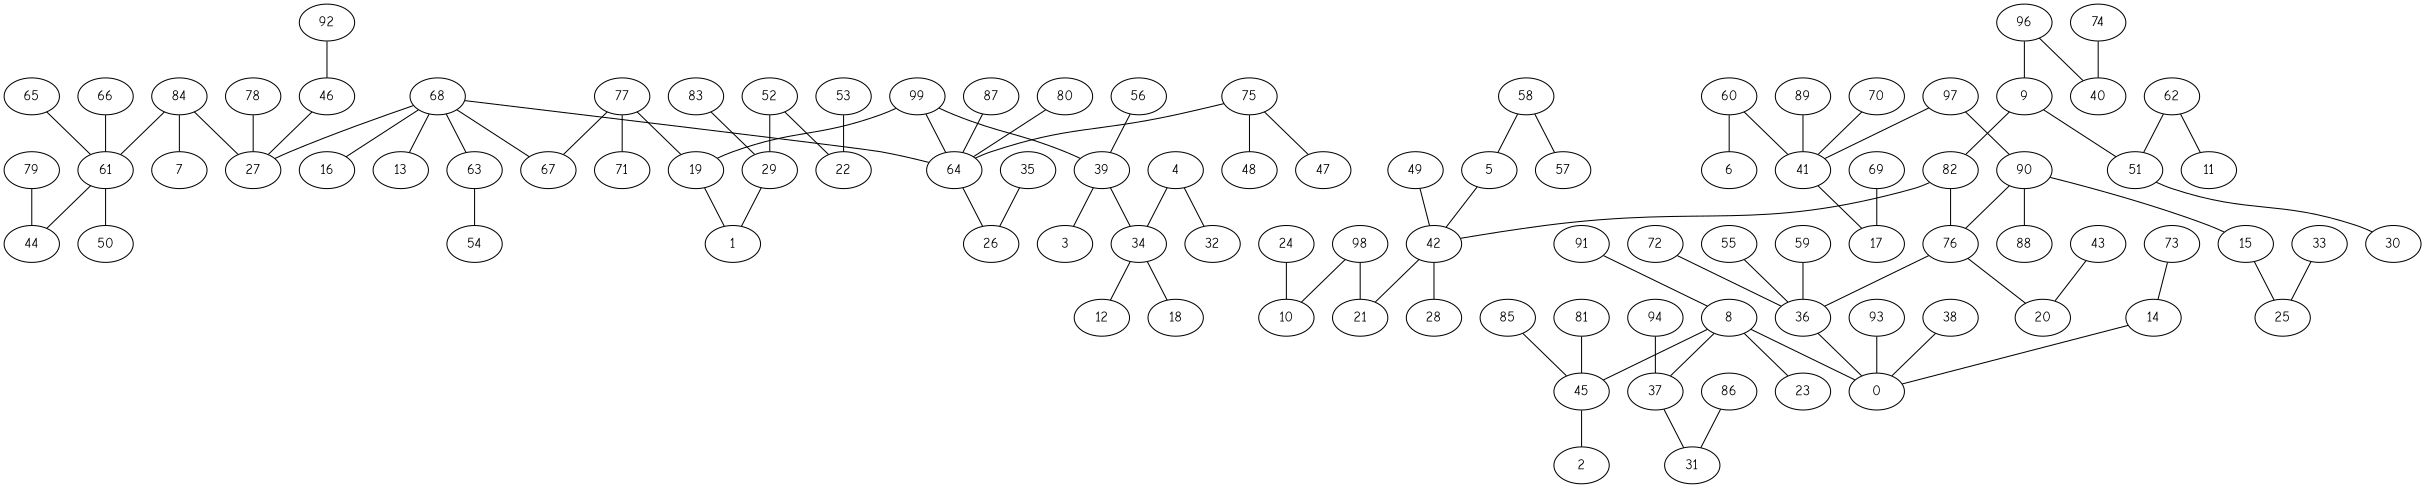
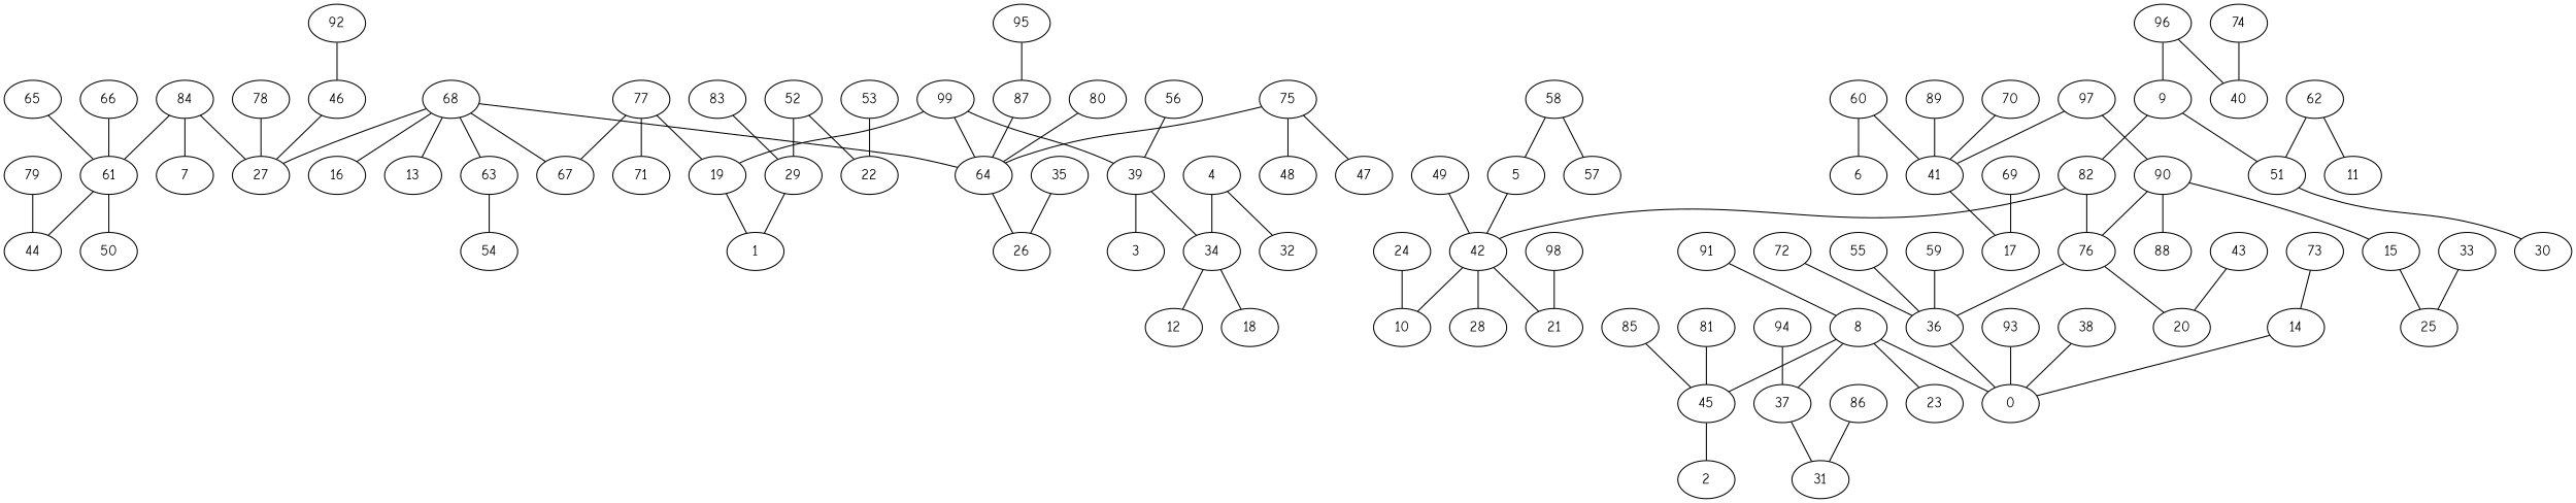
  digraph {
    fontname="Comic Neue"
    node [fontname="Comic Neue"]
    edge [color=black dir=none fontname="Comic Neue"]
    79
    44
    56
    39
    34
    3
    92
    46
    27
    24
    10
    98
    21
    74
    40
    53
    22
    77
    71
    67
    19
    1
    49
    42
    28
    91
    8
    45
    23
    37
    0
    78
    89
    41
    17
    5
    12
    18
    83
    29
    87
    64
    26
    52
    97
    90
    88
    15
    76
    2
    62
    11
    51
    30
    55
    36
    25
    20
    16
    68
    13
    63
    54
    80
    31
    35
    75
    48
    47
    82
    99
    43
    96
    9
    94
    93
    86
    38
    61
    50
    59
    14
    70
    66
+   95
    69
    81
    73
    65
    84
    7
    58
    57
    60
    6
    4
    32
    33
    72
    85
    subgraph sub_1 {
      79
      44
      56
      39
      34
      3
      92
      46
      27
      24
      10
      98
      21
      74
      40
      53
      22
      77
      71
      67
      19
      1
      49
      42
      28
      91
      8
      45
      23
      37
      0
      78
      89
      41
      17
      5
      12
      18
      83
      29
      87
      64
      26
      52
      97
      90
      88
      15
      76
      2
      62
      11
      51
      30
      55
      36
      25
      20
      16
      68
      13
      63
      54
      80
      31
      35
      75
      48
      47
      82
      99
      43
      96
      9
      94
      93
      86
      38
      61
      50
      59
      14
      70
      66
+     95
      69
      81
      73
      65
      84
      7
      58
      57
      60
      6
      4
      32
      33
      72
      85
    }
    79 -> 44
    56 -> 39
    39 -> 34
    39 -> 3
    34 -> 12
    34 -> 18
    92 -> 46
    46 -> 27
    24 -> 10
    98 -> 21
    74 -> 40
    53 -> 22
    77 -> 71
    77 -> 67
    77 -> 19
    19 -> 1
    49 -> 42
-   98 -> 10
+   42 -> 10
    42 -> 21
    42 -> 28
    91 -> 8
    8 -> 45
    8 -> 23
    8 -> 37
    8 -> 0
    45 -> 2
    37 -> 31
    78 -> 27
    89 -> 41
    41 -> 17
    5 -> 42
    83 -> 29
    29 -> 1
    87 -> 64
    64 -> 26
    52 -> 22
    52 -> 29
    97 -> 41
    97 -> 90
    90 -> 88
    90 -> 15
    90 -> 76
    15 -> 25
    76 -> 36
    76 -> 20
    62 -> 11
    62 -> 51
    51 -> 30
    55 -> 36
    36 -> 0
    68 -> 27
    68 -> 67
    68 -> 64
    68 -> 16
    68 -> 13
    68 -> 63
    63 -> 54
    80 -> 64
    35 -> 26
    75 -> 64
    75 -> 48
    75 -> 47
    82 -> 42
    82 -> 76
    99 -> 39
    99 -> 19
    99 -> 64
    43 -> 20
    96 -> 40
    96 -> 9
    9 -> 51
    9 -> 82
    94 -> 37
    93 -> 0
    86 -> 31
    38 -> 0
    61 -> 44
    61 -> 50
    59 -> 36
    14 -> 0
    70 -> 41
    66 -> 61
+   95 -> 87
    69 -> 17
    81 -> 45
    73 -> 14
    65 -> 61
    84 -> 27
    84 -> 61
    84 -> 7
    58 -> 5
    58 -> 57
    60 -> 41
    60 -> 6
    4 -> 34
    4 -> 32
    33 -> 25
    72 -> 36
    85 -> 45
  }
